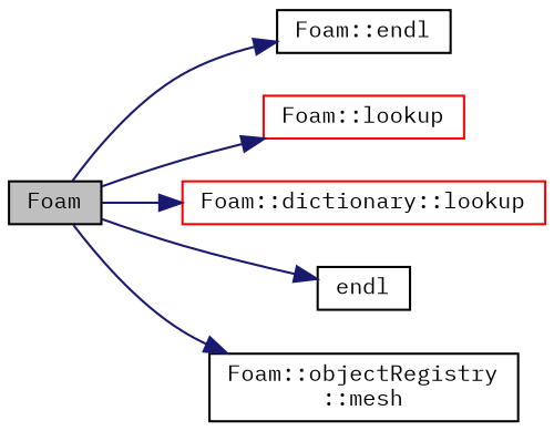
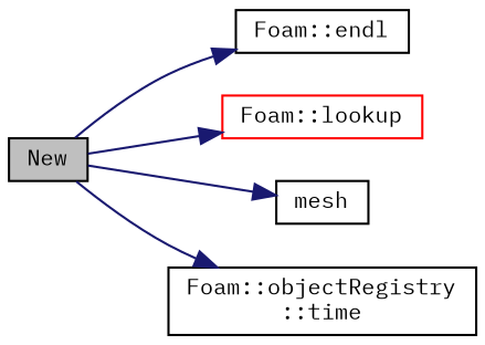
  digraph {
    fontname="IBM Plex Mono"
    rankdir=LR
    node [color=black fontname="IBM Plex Mono" fontsize=10 shape=record]
    edge [color=midnightblue fontname="IBM Plex Mono" fontsize=10 labelfontname=FreeSans labelfontsize=10 style=solid]
-   n1 [fillcolor=grey75 fontcolor=black height=0.2 label=Foam style=filled width=0.4]
+   n1 [fillcolor=grey75 fontcolor=black height=0.2 label=New style=filled width=0.4]
    n2 [height=0.2 label="Foam::endl" width=0.4]
    n3 [color=red height=0.2 label="Foam::lookup" width=0.4]
-   n4 [color=red height=0.2 label="Foam::dictionary::lookup" width=0.4]
-   n5 [height=0.2 label=endl width=0.4]
-   n6 [height=0.2 label="Foam::objectRegistry\l::mesh" width=0.4]
+   n5 [height=0.2 label=mesh width=0.4]
+   n6 [height=0.2 label="Foam::objectRegistry\l::time" width=0.4]
    n1 -> n2
    n1 -> n3
-   n1 -> n4
    n1 -> n5
    n1 -> n6
  }
